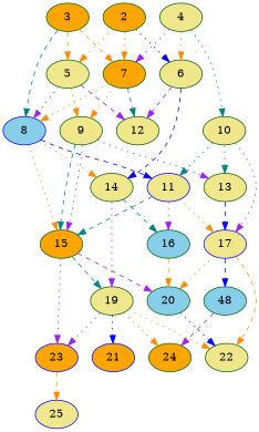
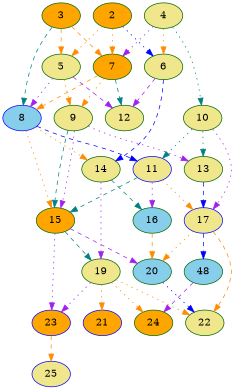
  digraph {
    node [alpha=0.01 color=darkgreen fillcolor=khaki style=filled]
    edge [color=darkorange style=dotted]
    6 [alpha=0.13]
    12 [alpha=0.06]
    14 [alpha=0.19]
    7 [fillcolor=orange]
    8 [alpha=0.04 color=blue fillcolor=skyblue]
    9 [alpha=0.14]
    10 [alpha=0.06]
    11 [color=blue]
    13
    17 [alpha=0.02 color=blue]
    16 [alpha=0.13 fillcolor=skyblue]
    19
    15 [alpha=0.04 fillcolor=orange]
    20 [alpha=0.06 fillcolor=skyblue]
    n15 [fillcolor=skyblue label=48]
    22 [alpha=0.18]
    2 [alpha=0.11 fillcolor=orange]
    5
    3 [alpha=0.09 fillcolor=orange]
    23 [alpha=0.03 color=blue fillcolor=orange]
    4 [alpha=0.17]
    24 [alpha=0.18 fillcolor=orange]
    21 [alpha=0.10 color=blue fillcolor=orange]
    25 [alpha=0.10 color=blue]
    6 -> 12 [color=purple style=dashed]
    6 -> 14 [color=blue style=dashed]
    14 -> 16 [color=teal style=dashed]
    14 -> 19 [color=purple]
    7 -> 12 [color=teal style=dashed]
-   7 -> 8
+   7 -> 8 [style=dashed]
    7 -> 9
    8 -> 14
    8 -> 11 [color=blue style=dashed]
    8 -> 15
    9 -> 13 [color=purple]
    9 -> 15 [color=teal style=dashed]
    9 -> 15 [color=purple]
    10 -> 11 [color=teal]
    10 -> 13 [color=teal]
    10 -> 17 [color=purple]
    11 -> 17
    11 -> 16 [color=purple]
    11 -> 15 [color=teal style=dashed]
    13 -> 17 [color=blue style=dashed]
    17 -> 20
    17 -> n15 [color=blue style=dashed]
    17 -> 22 [style=dashed]
    16 -> 20 [style=dashed]
    19 -> 22
    19 -> 23 [color=purple]
    19 -> 24
-   19 -> 21 [color=blue]
+   19 -> 21
    15 -> 19 [color=teal style=dashed]
    15 -> 20 [color=purple style=dashed]
    15 -> 23 [color=purple]
    20 -> 22 [color=blue]
    n15 -> 24 [color=purple style=dashed]
    2 -> 6 [color=blue]
    2 -> 7
    2 -> 5
    5 -> 12 [color=purple style=dashed]
    5 -> 8 [color=purple]
    5 -> 9
    3 -> 7 [style=dashed]
    3 -> 8 [color=teal style=dashed]
    3 -> 5 [style=dashed]
    23 -> 25 [style=dashed]
    4 -> 6
    4 -> 7 [color=purple]
    4 -> 10 [color=teal]
  }
